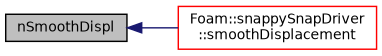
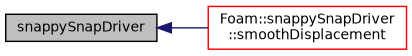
  digraph {
    rankdir=LR
    node [fontname=Helvetica fontsize=10 shape=record]
-   n1 [color=black fillcolor=grey75 fontcolor=black height=0.2 label=nSmoothDispl style=filled width=0.4]
+   n1 [color=black fillcolor=grey75 fontcolor=black height=0.2 label=snappySnapDriver style=filled width=0.4]
    n2 [color=red height=0.2 label="Foam::snappySnapDriver\l::smoothDisplacement" width=0.4]
    n1 -> n2 [color=midnightblue dir=back fontname=Helvetica fontsize=10 labelfontname=Helvetica labelfontsize=10 style=solid]
  }
